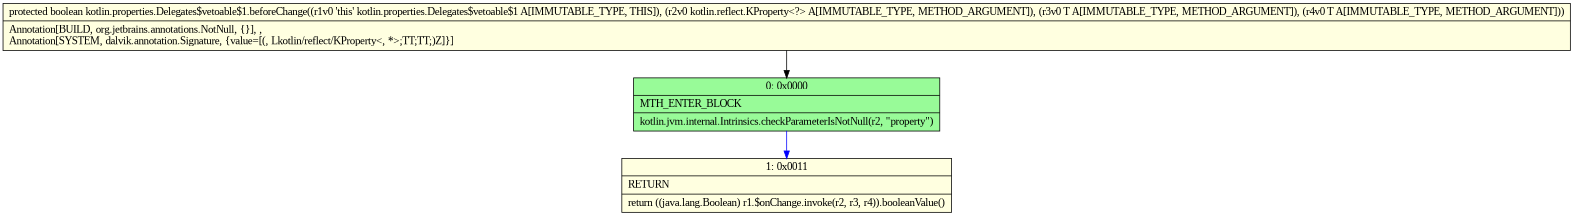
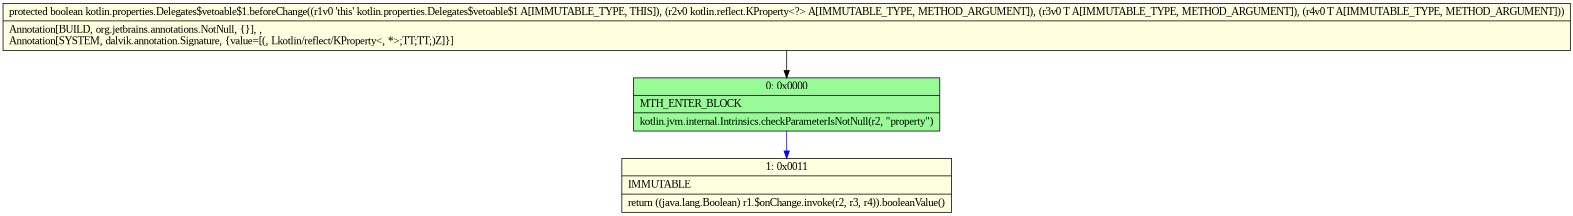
  digraph {
    fontname="Liberation Serif"
    node [shape=record style=filled fillcolor=lightyellow fontname="Liberation Serif"]
    edge [fontname="Liberation Serif"]
    n1 [label="{0\:\ 0x0000|MTH_ENTER_BLOCK\l|kotlin.jvm.internal.Intrinsics.checkParameterIsNotNull(r2, \"property\")\l}" fillcolor=palegreen]
-   n2 [label="{1\:\ 0x0011|RETURN\l|return ((java.lang.Boolean) r1.$onChange.invoke(r2, r3, r4)).booleanValue()\l}"]
+   n2 [label="{1\:\ 0x0011|IMMUTABLE\l|return ((java.lang.Boolean) r1.$onChange.invoke(r2, r3, r4)).booleanValue()\l}"]
    n3 [label="{protected boolean kotlin.properties.Delegates$vetoable$1.beforeChange((r1v0 'this' kotlin.properties.Delegates$vetoable$1 A[IMMUTABLE_TYPE, THIS]), (r2v0 kotlin.reflect.KProperty\<?\> A[IMMUTABLE_TYPE, METHOD_ARGUMENT]), (r3v0 T A[IMMUTABLE_TYPE, METHOD_ARGUMENT]), (r4v0 T A[IMMUTABLE_TYPE, METHOD_ARGUMENT]))  | Annotation[BUILD, org.jetbrains.annotations.NotNull, \{\}], , \lAnnotation[SYSTEM, dalvik.annotation.Signature, \{value=[(, Lkotlin\/reflect\/KProperty\<, *\>;TT;TT;)Z]\}]\l}"]
    n1 -> n2 [color=blue]
    n3 -> n1 [color=black]
  }
